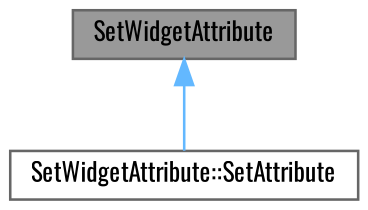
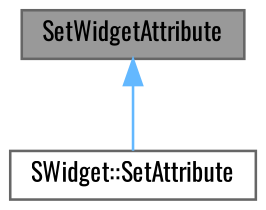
  digraph {
    rankdir=TB
    fontname=Oswald
    node [fontname=Oswald fontsize=10 shape=box style=filled]
    n1 [color=gray40 fillcolor=grey60 fontcolor=black height=0.2 label=SetWidgetAttribute width=0.4]
-   n2 [color=grey40 fillcolor=white height=0.2 label="SetWidgetAttribute::SetAttribute" width=0.4]
+   n2 [color=grey40 fillcolor=white height=0.2 label="SWidget::SetAttribute" width=0.4]
    n1 -> n2 [color=steelblue1 dir=back fontname=Oswald fontsize=10 labelfontname=Helvetica labelfontsize=10 style=solid]
  }
